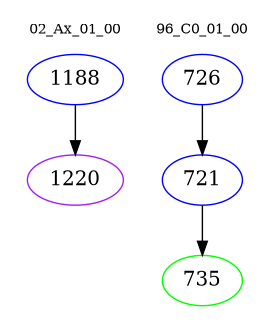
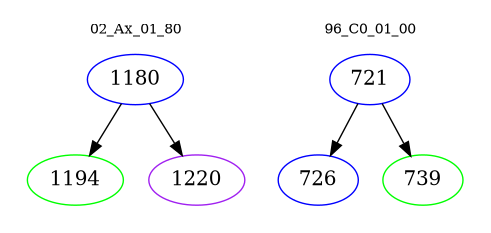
  digraph {
    fontname="DejaVu Serif"
    node [color=blue fontname="DejaVu Serif"]
    edge [color=black fontname="DejaVu Serif"]
-   n1 [label=1188]
+   n1 [label=1180]
+   n2 [color=green label=1194]
    n3 [color=purple label=1220]
    n4 [label=721]
    n5 [label=726]
-   n6 [color=green label=735]
+   n6 [color=green label=739]
    subgraph cluster_1 {
      color=white
      fontsize=10
-     label="02_Ax_01_00"
+     label="02_Ax_01_80"
      n1
+     n2
      n3
    }
    subgraph cluster_2 {
      color=white
      fontsize=10
      label="96_C0_01_00"
      n4
      n5
      n6
    }
+   n1 -> n2
    n1 -> n3
-   n5 -> n4
+   n4 -> n5
    n4 -> n6
  }
